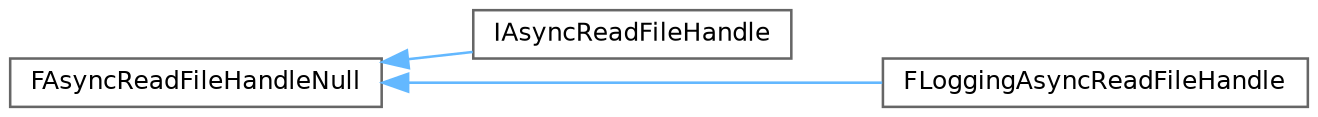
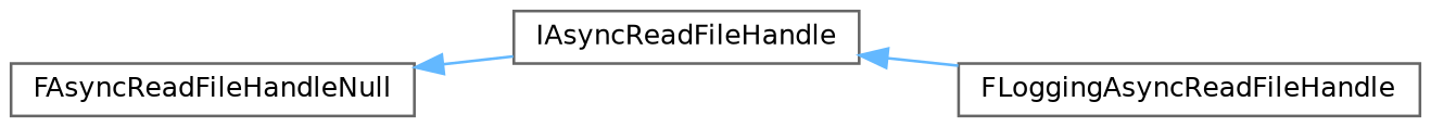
  digraph {
    rankdir=LR
    node [color=grey40 fillcolor=white fontname=Helvetica fontsize=10 shape=box style=filled]
    edge [color=steelblue1 dir=back fontname=Helvetica fontsize=10 labelfontname=Helvetica labelfontsize=10 style=solid]
    n1 [height=0.2 label=IAsyncReadFileHandle width=0.4]
    n2 [height=0.2 label=FLoggingAsyncReadFileHandle width=0.4]
    n3 [height=0.2 label=FAsyncReadFileHandleNull width=0.4]
-   n3 -> n2
+   n1 -> n2
    n3 -> n1
  }
